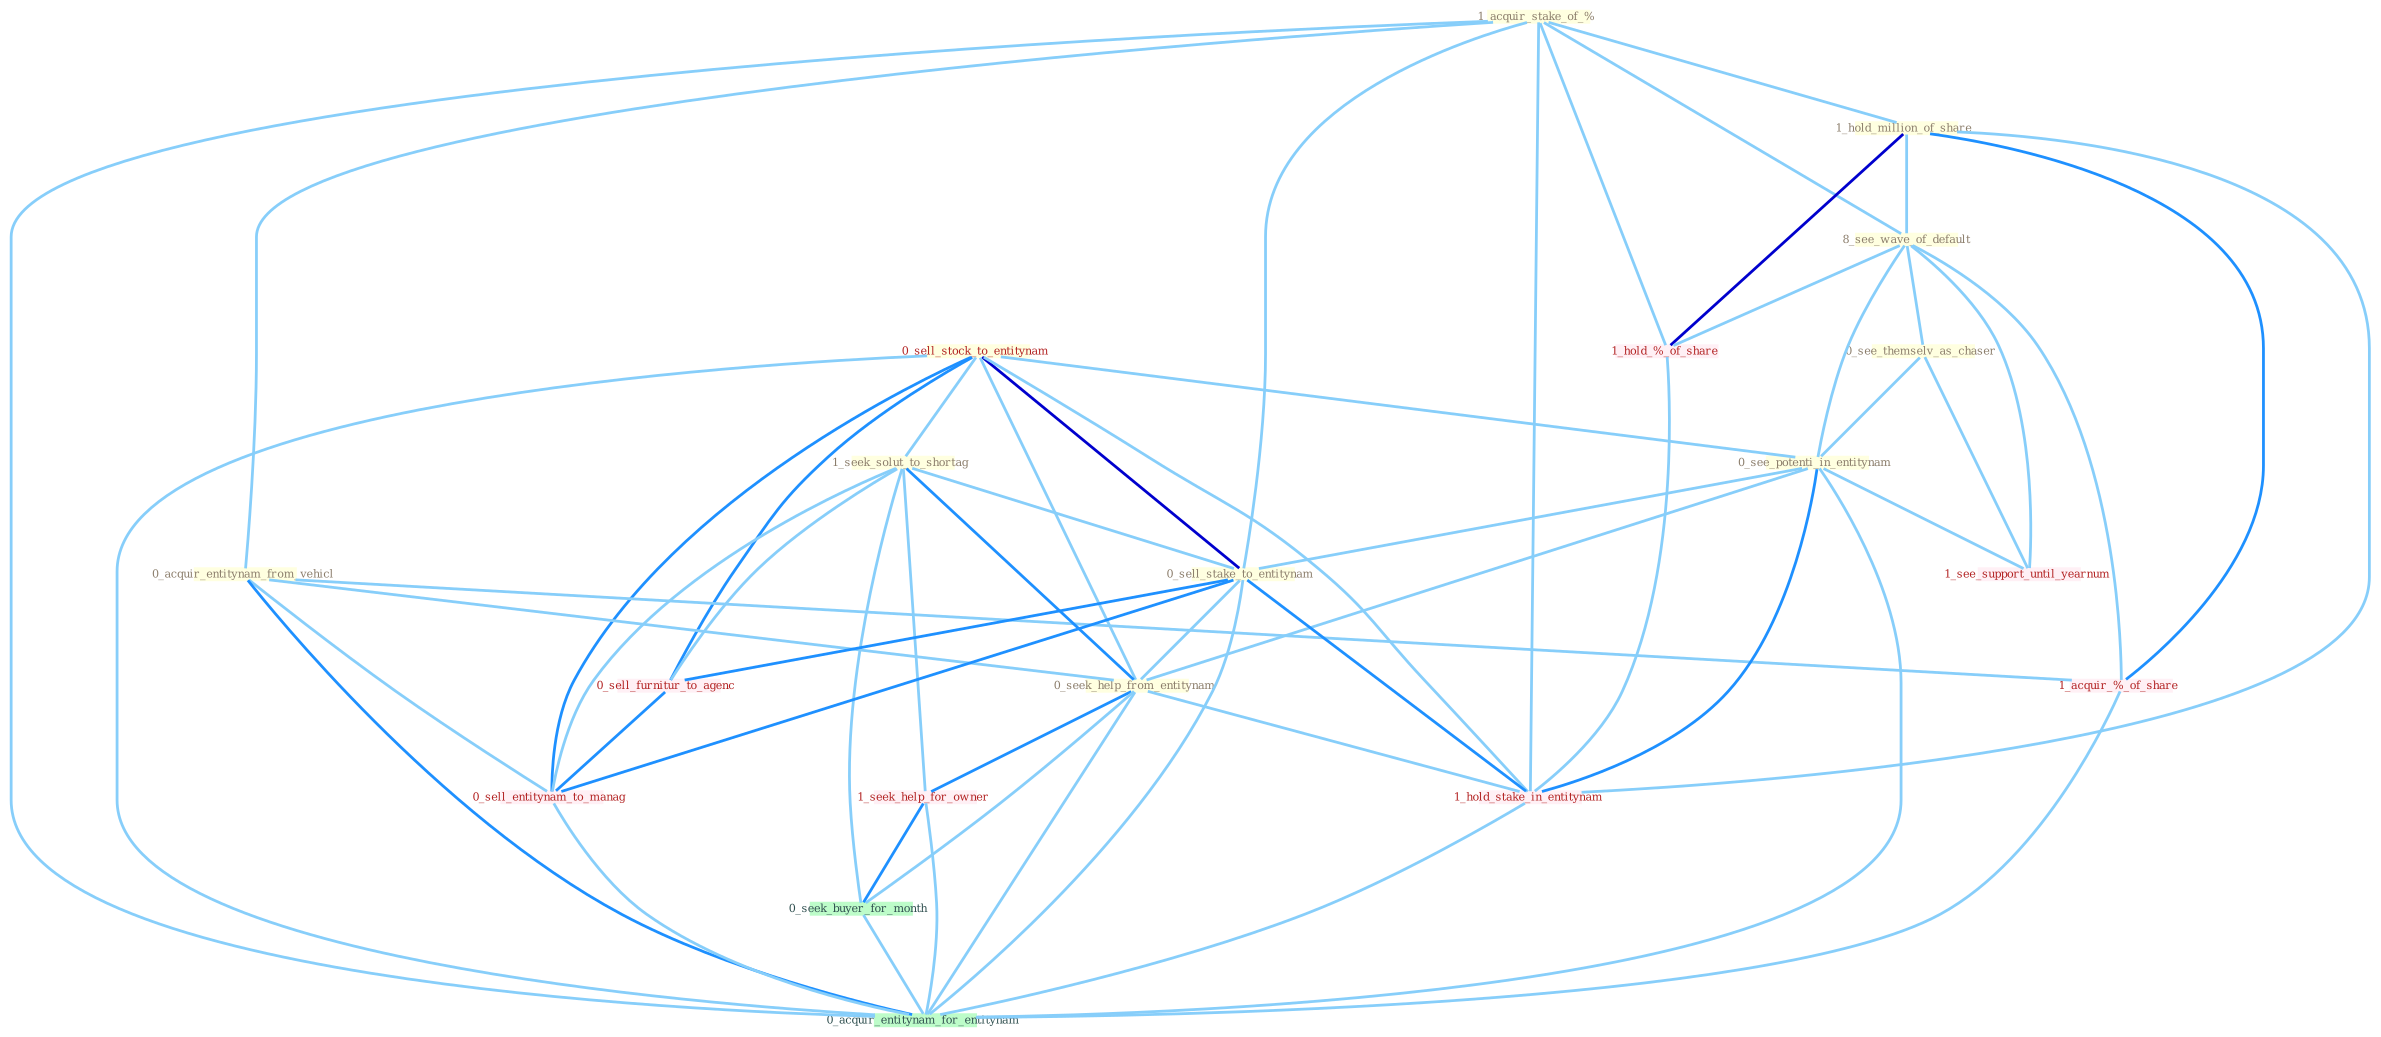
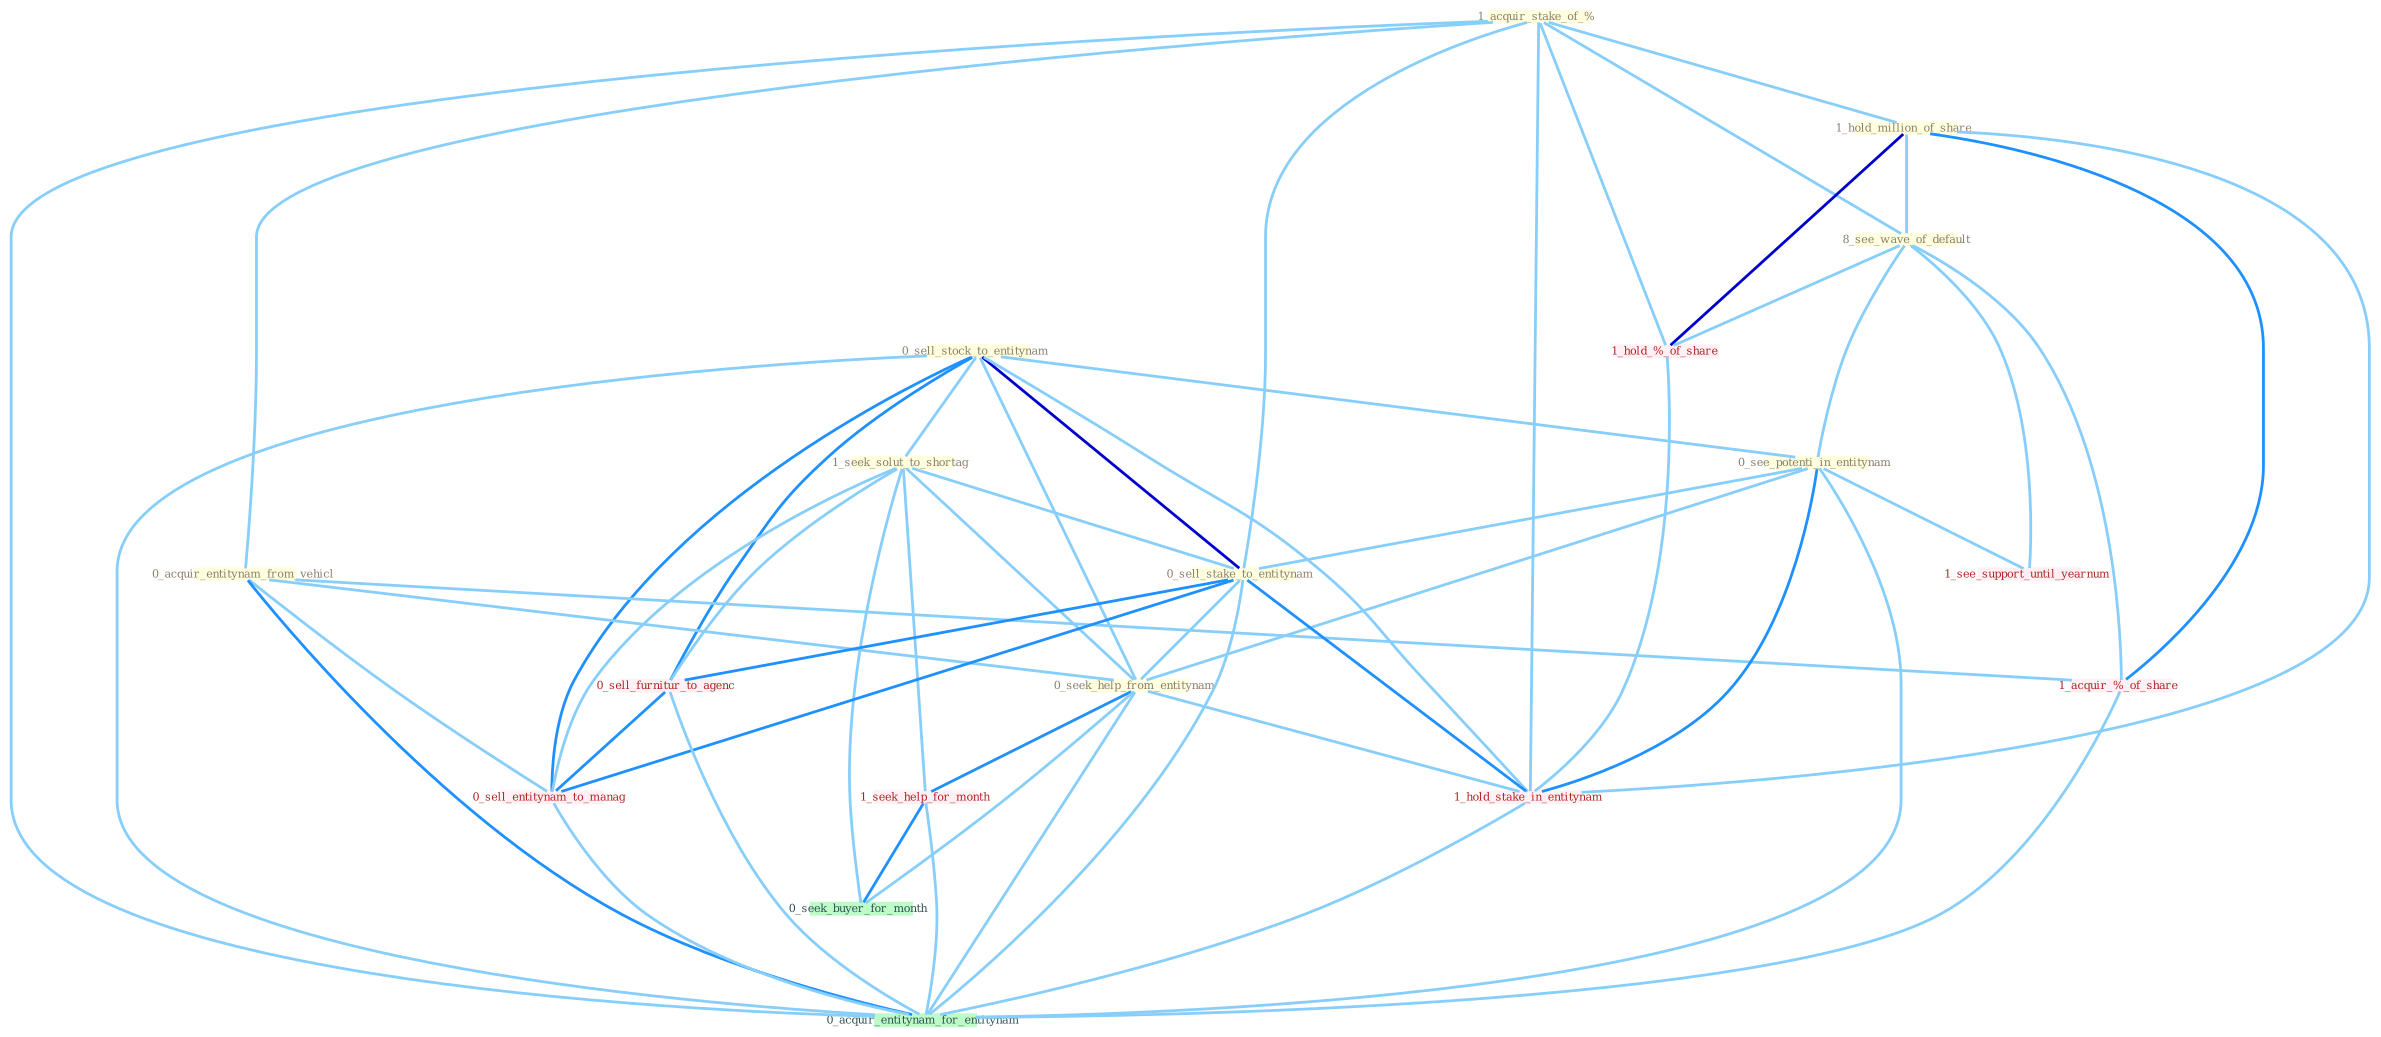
  graph {
    node [color="#ffffe0" fixedsize=true fontcolor="#8b7d6b" fontsize=4 shape=polygon style=filled]
    edge [color="#87cefa" w=1]
-   "0_sell_stock_to_entitynam " [fontcolor="#b22222" height=.06 width=.5]
+   "0_sell_stock_to_entitynam " [height=.06 width=.5]
    "1_acquir_stake_of_% " [height=.06 width=.5]
    "1_hold_million_of_share " [height=.06 width=.5]
    n4 [height=.06 label="8_see_wave_of_default" width=.5]
    "0_acquir_entitynam_from_vehicl " [height=.06 width=.5]
-   "0_see_themselv_as_chaser " [height=.06 width=.5]
    "0_see_potenti_in_entitynam " [height=.06 width=.5]
    "1_seek_solut_to_shortag " [height=.06 width=.5]
    "0_sell_stake_to_entitynam " [height=.06 width=.5]
    "0_seek_help_from_entitynam " [height=.06 width=.5]
    "1_hold_%_of_share " [color="#fff0f5" fontcolor="#b22222" height=.06 width=.5]
    "1_hold_stake_in_entitynam " [color="#fff0f5" fontcolor="#b22222" height=.06 width=.5]
-   "1_seek_help_for_owner " [color="#fff0f5" fontcolor="#b22222" height=.06 width=.5]
+   "1_seek_help_for_owner " [color="#fff0f5" fontcolor="#b22222" height=.06 width=.5 label="1_seek_help_for_month"]
    "1_acquir_%_of_share " [color="#fff0f5" fontcolor="#b22222" height=.06 width=.5]
    "1_see_support_until_yearnum " [color="#fff0f5" fontcolor="#b22222" height=.06 width=.5]
    "0_sell_furnitur_to_agenc " [color="#fff0f5" fontcolor="#b22222" height=.06 width=.5]
    "0_sell_entitynam_to_manag " [color="#fff0f5" fontcolor="#b22222" height=.06 width=.5]
    "0_acquir_entitynam_for_entitynam " [color="#BDFCC9" fontcolor="#2f4f4f" height=.06 width=.5]
    "0_seek_buyer_for_month " [color="#BDFCC9" fontcolor="#2f4f4f" height=.06 width=.5]
    subgraph sub_1 {
      "0_sell_stock_to_entitynam "
      "1_acquir_stake_of_% "
      "1_hold_million_of_share "
      n4
      "0_acquir_entitynam_from_vehicl "
-     "0_see_themselv_as_chaser "
      "0_see_potenti_in_entitynam "
      "1_seek_solut_to_shortag "
      "0_sell_stake_to_entitynam "
      "0_seek_help_from_entitynam "
    }
    subgraph sub_2 {
      "1_hold_%_of_share "
      "1_hold_stake_in_entitynam "
      "1_seek_help_for_owner "
      "1_acquir_%_of_share "
      "1_see_support_until_yearnum "
      "0_sell_furnitur_to_agenc "
      "0_sell_entitynam_to_manag "
    }
    "0_sell_stock_to_entitynam " -- "0_see_potenti_in_entitynam "
    "0_sell_stock_to_entitynam " -- "1_seek_solut_to_shortag "
    "0_sell_stock_to_entitynam " -- "0_sell_stake_to_entitynam " [color="#0000cd" w=3]
    "0_sell_stock_to_entitynam " -- "0_seek_help_from_entitynam "
    "0_sell_stock_to_entitynam " -- "1_hold_stake_in_entitynam "
    "0_sell_stock_to_entitynam " -- "0_sell_furnitur_to_agenc " [color="#1e90ff" w=2]
    "0_sell_stock_to_entitynam " -- "0_sell_entitynam_to_manag " [color="#1e90ff" w=2]
    "0_sell_stock_to_entitynam " -- "0_acquir_entitynam_for_entitynam "
    "1_acquir_stake_of_% " -- "1_hold_million_of_share "
    "1_acquir_stake_of_% " -- n4
    "1_acquir_stake_of_% " -- "0_acquir_entitynam_from_vehicl "
    "1_acquir_stake_of_% " -- "0_sell_stake_to_entitynam "
    "1_acquir_stake_of_% " -- "1_hold_%_of_share "
    "1_acquir_stake_of_% " -- "1_hold_stake_in_entitynam "
    "1_acquir_stake_of_% " -- "0_acquir_entitynam_for_entitynam "
    "1_hold_million_of_share " -- n4
    "1_hold_million_of_share " -- "1_hold_%_of_share " [color="#0000cd" w=3]
    "1_hold_million_of_share " -- "1_hold_stake_in_entitynam "
    "1_hold_million_of_share " -- "1_acquir_%_of_share " [color="#1e90ff" w=2]
-   n4 -- "0_see_themselv_as_chaser "
    n4 -- "0_see_potenti_in_entitynam "
    n4 -- "1_hold_%_of_share "
    n4 -- "1_acquir_%_of_share "
    n4 -- "1_see_support_until_yearnum "
    "0_acquir_entitynam_from_vehicl " -- "0_seek_help_from_entitynam "
    "0_acquir_entitynam_from_vehicl " -- "1_acquir_%_of_share "
    "0_acquir_entitynam_from_vehicl " -- "0_sell_entitynam_to_manag "
    "0_acquir_entitynam_from_vehicl " -- "0_acquir_entitynam_for_entitynam " [color="#1e90ff" w=2]
-   "0_see_themselv_as_chaser " -- "0_see_potenti_in_entitynam "
-   "0_see_themselv_as_chaser " -- "1_see_support_until_yearnum "
    "0_see_potenti_in_entitynam " -- "0_sell_stake_to_entitynam "
    "0_see_potenti_in_entitynam " -- "0_seek_help_from_entitynam "
    "0_see_potenti_in_entitynam " -- "1_hold_stake_in_entitynam " [color="#1e90ff" w=2]
    "0_see_potenti_in_entitynam " -- "1_see_support_until_yearnum "
    "0_see_potenti_in_entitynam " -- "0_acquir_entitynam_for_entitynam "
    "1_seek_solut_to_shortag " -- "0_sell_stake_to_entitynam "
-   "1_seek_solut_to_shortag " -- "0_seek_help_from_entitynam " [color="#1e90ff"]
+   "1_seek_solut_to_shortag " -- "0_seek_help_from_entitynam "
    "1_seek_solut_to_shortag " -- "1_seek_help_for_owner "
    "1_seek_solut_to_shortag " -- "0_sell_furnitur_to_agenc "
    "1_seek_solut_to_shortag " -- "0_sell_entitynam_to_manag "
    "1_seek_solut_to_shortag " -- "0_seek_buyer_for_month "
    "0_sell_stake_to_entitynam " -- "0_seek_help_from_entitynam "
    "0_sell_stake_to_entitynam " -- "1_hold_stake_in_entitynam " [color="#1e90ff" w=2]
    "0_sell_stake_to_entitynam " -- "0_sell_furnitur_to_agenc " [color="#1e90ff" w=2]
    "0_sell_stake_to_entitynam " -- "0_sell_entitynam_to_manag " [color="#1e90ff" w=2]
    "0_sell_stake_to_entitynam " -- "0_acquir_entitynam_for_entitynam "
    "0_seek_help_from_entitynam " -- "1_hold_stake_in_entitynam "
    "0_seek_help_from_entitynam " -- "1_seek_help_for_owner " [color="#1e90ff" w=2]
    "0_seek_help_from_entitynam " -- "0_acquir_entitynam_for_entitynam "
    "0_seek_help_from_entitynam " -- "0_seek_buyer_for_month "
    "1_hold_%_of_share " -- "1_hold_stake_in_entitynam "
    "1_hold_stake_in_entitynam " -- "0_acquir_entitynam_for_entitynam "
    "1_seek_help_for_owner " -- "0_acquir_entitynam_for_entitynam "
    "1_seek_help_for_owner " -- "0_seek_buyer_for_month " [color="#1e90ff" w=2]
    "1_acquir_%_of_share " -- "0_acquir_entitynam_for_entitynam "
    "0_sell_furnitur_to_agenc " -- "0_sell_entitynam_to_manag " [color="#1e90ff" w=2]
    "0_sell_entitynam_to_manag " -- "0_acquir_entitynam_for_entitynam "
-   "0_seek_buyer_for_month " -- "0_acquir_entitynam_for_entitynam "
+   "0_sell_furnitur_to_agenc " -- "0_acquir_entitynam_for_entitynam "
  }
